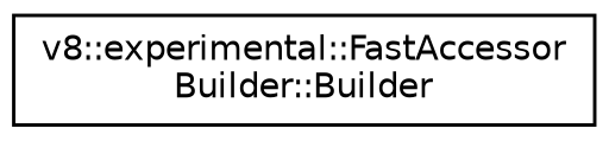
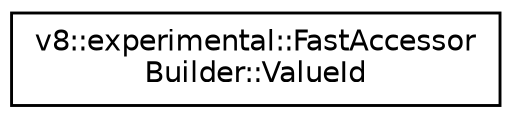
  digraph {
    rankdir=LR
-   n1 [color=black fillcolor=white fontname=Helvetica fontsize=10 height=0.2 label="v8::experimental::FastAccessor\lBuilder::Builder" shape=record style=filled width=0.4]
+   n1 [color=black fillcolor=white fontname=Helvetica fontsize=10 height=0.2 label="v8::experimental::FastAccessor\lBuilder::ValueId" shape=record style=filled width=0.4]
  }
